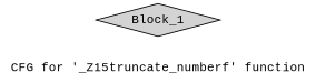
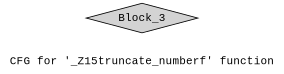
  digraph {
    label="CFG for '_Z15truncate_numberf' function"
    rankdir=LR
    fontname="Liberation Mono"
-   n1 [label=Block_1 style=filled fillcolor=lightgrey shape=diamond fontname="Liberation Mono"]
+   n1 [label=Block_3 style=filled fillcolor=lightgrey shape=diamond fontname="Liberation Mono"]
  }
